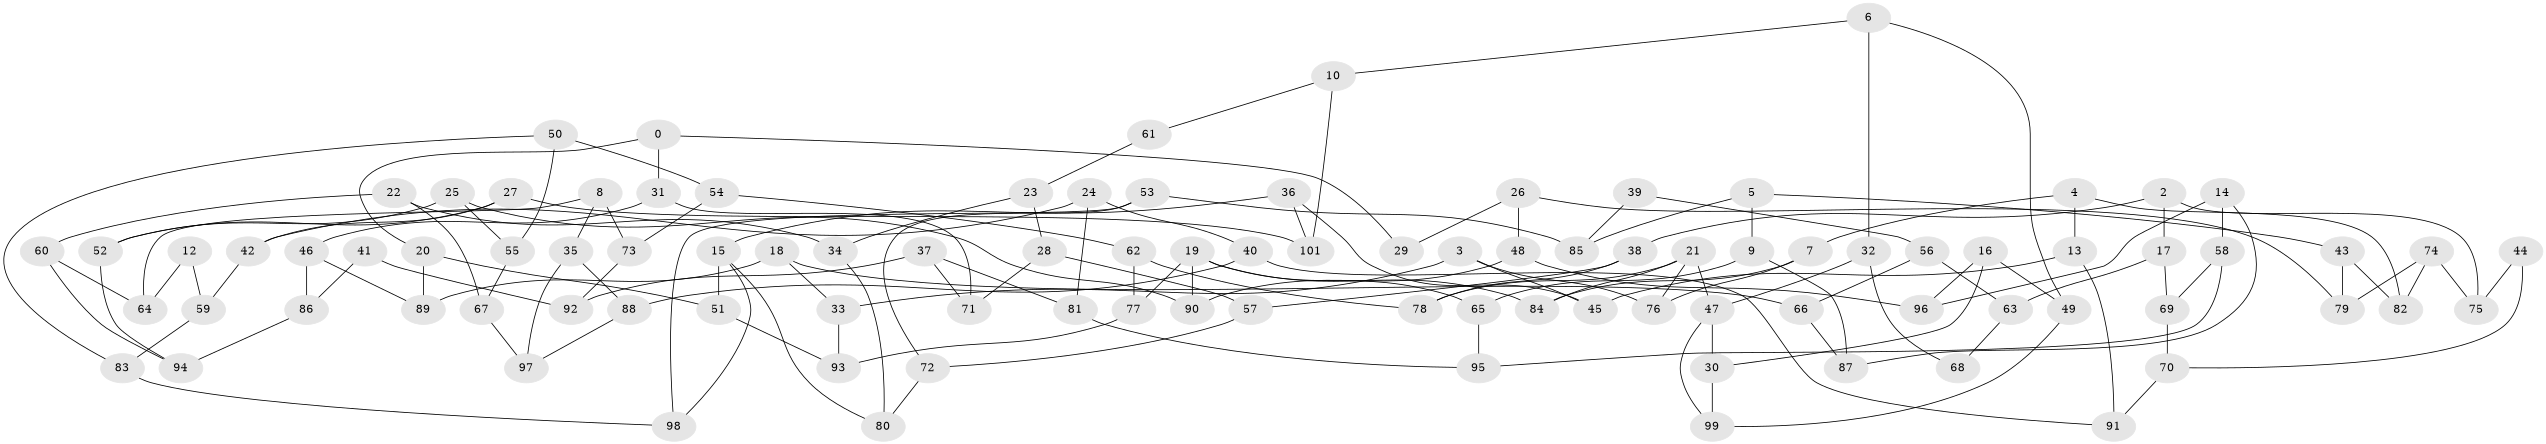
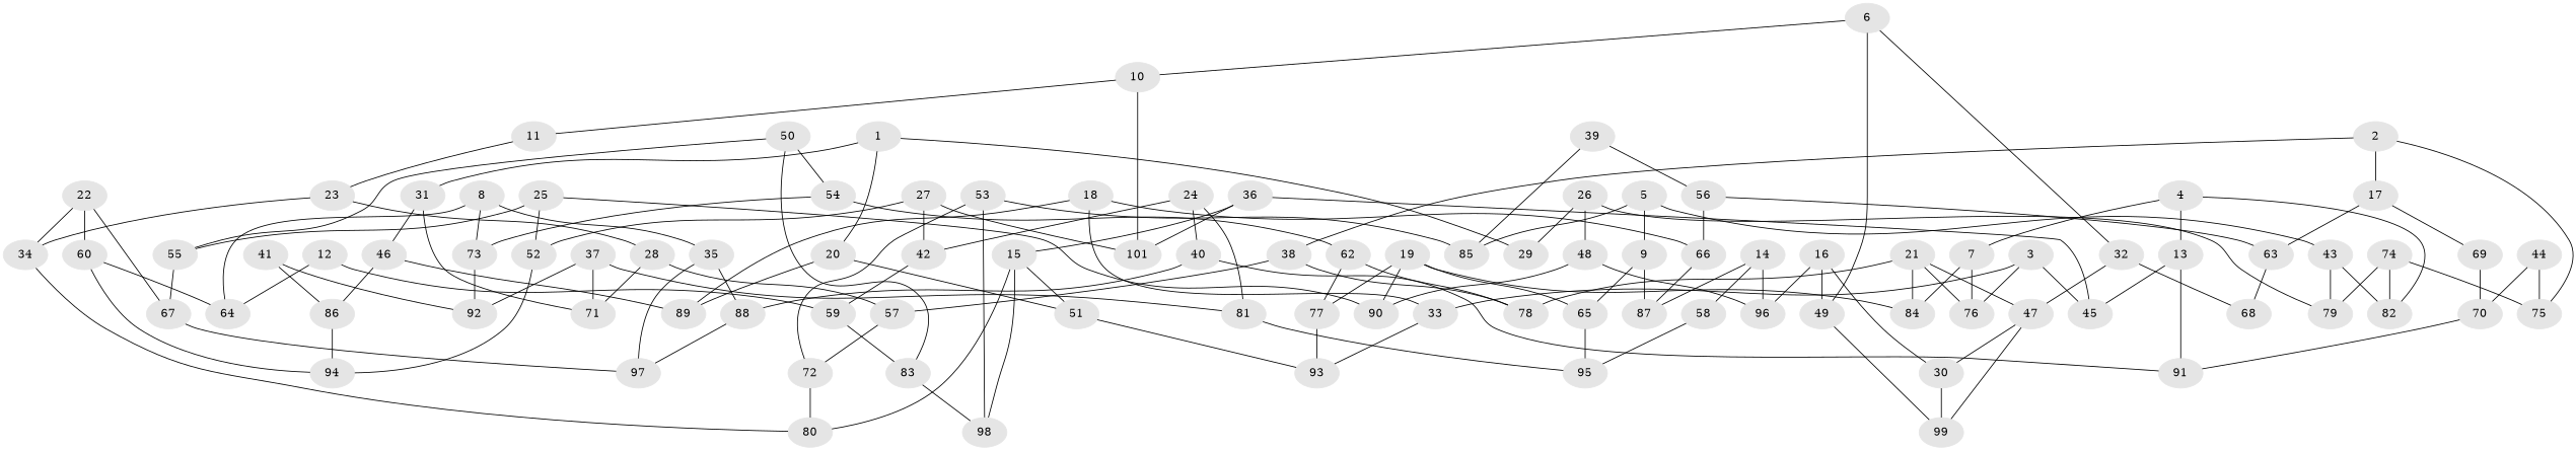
  graph {
    node [color=gray90 style=filled]
-   1 [label=0]
+   1
    20
    29
    31
    51
    89
    71
    46
    2
    17
    38
    75
    63
    69
    78
    57
    3
    33
    45
    76
    93
    4
    7
    13
    82
    84
    91
    5
    9
    43
    85
    65
    87
    79
    6
    10
    32
    49
-   11 [label=61]
+   11
    n40 [label=101]
    47
    68
    99
    8
    35
    64
    73
    88
    97
    92
    95
    23
    34
    28
    12
    59
    83
    14
    58
    96
    15
    80
    98
    16
    30
    70
    18
    66
    19
    77
    90
    21
    22
    60
    67
    94
    24
    40
    42
    81
    25
    52
    55
    26
    48
    27
    72
    86
    36
    41
    37
    39
    56
    44
    50
    54
    62
    53
    74
    1 -- 20
    1 -- 29
    1 -- 31
    20 -- 51
    20 -- 89
    31 -- 71
    31 -- 46
    51 -- 93
    46 -- 89
    46 -- 86
    2 -- 17
    2 -- 38
    2 -- 75
    17 -- 63
    17 -- 69
    38 -- 78
    38 -- 57
    63 -- 68
    69 -- 70
    57 -- 72
    3 -- 33
    3 -- 45
    3 -- 76
    33 -- 93
    4 -- 7
    4 -- 13
    4 -- 82
    7 -- 76
    7 -- 84
    13 -- 45
    13 -- 91
    5 -- 9
    5 -- 43
    5 -- 85
    9 -- 65
    9 -- 87
    43 -- 82
    43 -- 79
    65 -- 95
    6 -- 10
    6 -- 32
    6 -- 49
    10 -- 11
    10 -- n40
    32 -- 47
    32 -- 68
    49 -- 99
    11 -- 23
    47 -- 99
    47 -- 30
    8 -- 35
    8 -- 64
    8 -- 73
    35 -- 88
    35 -- 97
    73 -- 92
    88 -- 97
    23 -- 34
    23 -- 28
    34 -- 80
    28 -- 71
    28 -- 57
    12 -- 64
    12 -- 59
    59 -- 83
    83 -- 98
    14 -- 87
    14 -- 58
    14 -- 96
-   58 -- 69
    58 -- 95
    15 -- 51
    15 -- 80
    15 -- 98
    16 -- 49
    16 -- 96
    16 -- 30
    30 -- 99
    70 -- 91
    18 -- 89
    18 -- 33
    18 -- 66
    66 -- 87
    19 -- 84
    19 -- 65
    19 -- 77
    19 -- 90
    77 -- 93
    21 -- 78
    21 -- 76
    21 -- 84
    21 -- 47
    22 -- 34
    22 -- 60
    22 -- 67
    60 -- 64
    60 -- 94
    67 -- 97
    24 -- 40
    24 -- 42
    24 -- 81
    40 -- 91
    40 -- 88
    42 -- 59
    81 -- 95
    25 -- 90
    25 -- 52
    25 -- 55
    52 -- 94
    55 -- 67
    26 -- 29
    26 -- 79
    26 -- 48
    48 -- 96
    48 -- 90
    27 -- n40
    27 -- 42
    27 -- 52
    72 -- 80
    86 -- 94
    36 -- 45
    36 -- n40
    36 -- 15
    41 -- 92
    41 -- 86
    37 -- 71
    37 -- 92
    37 -- 81
    39 -- 85
    39 -- 56
    56 -- 63
    56 -- 66
    44 -- 75
    44 -- 70
    50 -- 83
    50 -- 55
    50 -- 54
    54 -- 73
    54 -- 62
    62 -- 78
    62 -- 77
    53 -- 85
    53 -- 98
    53 -- 72
    74 -- 75
    74 -- 82
    74 -- 79
  }
